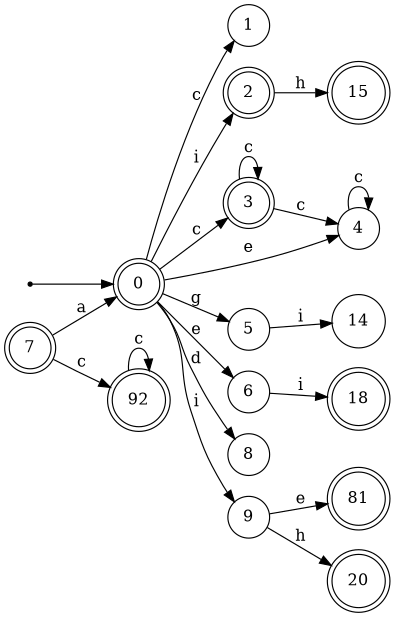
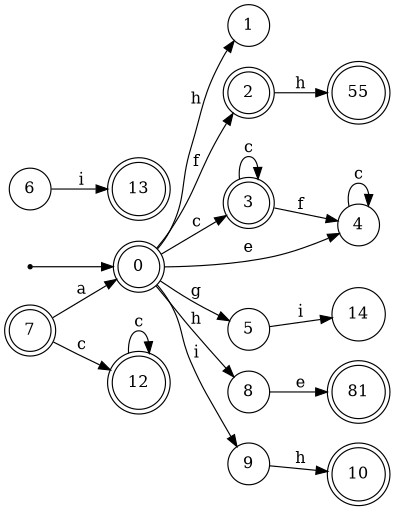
  digraph {
    rankdir=LR
    node [shape=doublecircle]
    dummy0 [shape=point]
    0
    1 [shape=circle]
    2
    3
    4 [shape=circle]
    5 [shape=circle]
    6 [shape=circle]
    8 [shape=circle]
    9 [shape=circle]
-   15
+   15 [label=55]
    14 [shape=circle]
-   13 [label=18]
+   13
    7
-   12 [label=92]
+   12
    n16 [label=81]
-   10 [label=20]
+   10
    dummy0 -> 0
-   0 -> 1 [label=c]
-   0 -> 2 [label=i]
+   0 -> 1 [label=h]
+   0 -> 2 [label=f]
    0 -> 3 [label=c]
    0 -> 4 [label=e]
    0 -> 5 [label=g]
-   0 -> 6 [label=e]
-   0 -> 8 [label=d]
+   0 -> 8 [label=h]
    0 -> 9 [label=i]
    2 -> 15 [label=h]
    3 -> 3 [label=c]
-   3 -> 4 [label=c]
+   3 -> 4 [label=f]
    4 -> 4 [label=c]
    5 -> 14 [label=i]
    6 -> 13 [label=i]
-   9 -> n16 [label=e]
+   8 -> n16 [label=e]
    9 -> 10 [label=h]
    7 -> 0 [label=a]
    7 -> 12 [label=c]
    12 -> 12 [label=c]
  }
